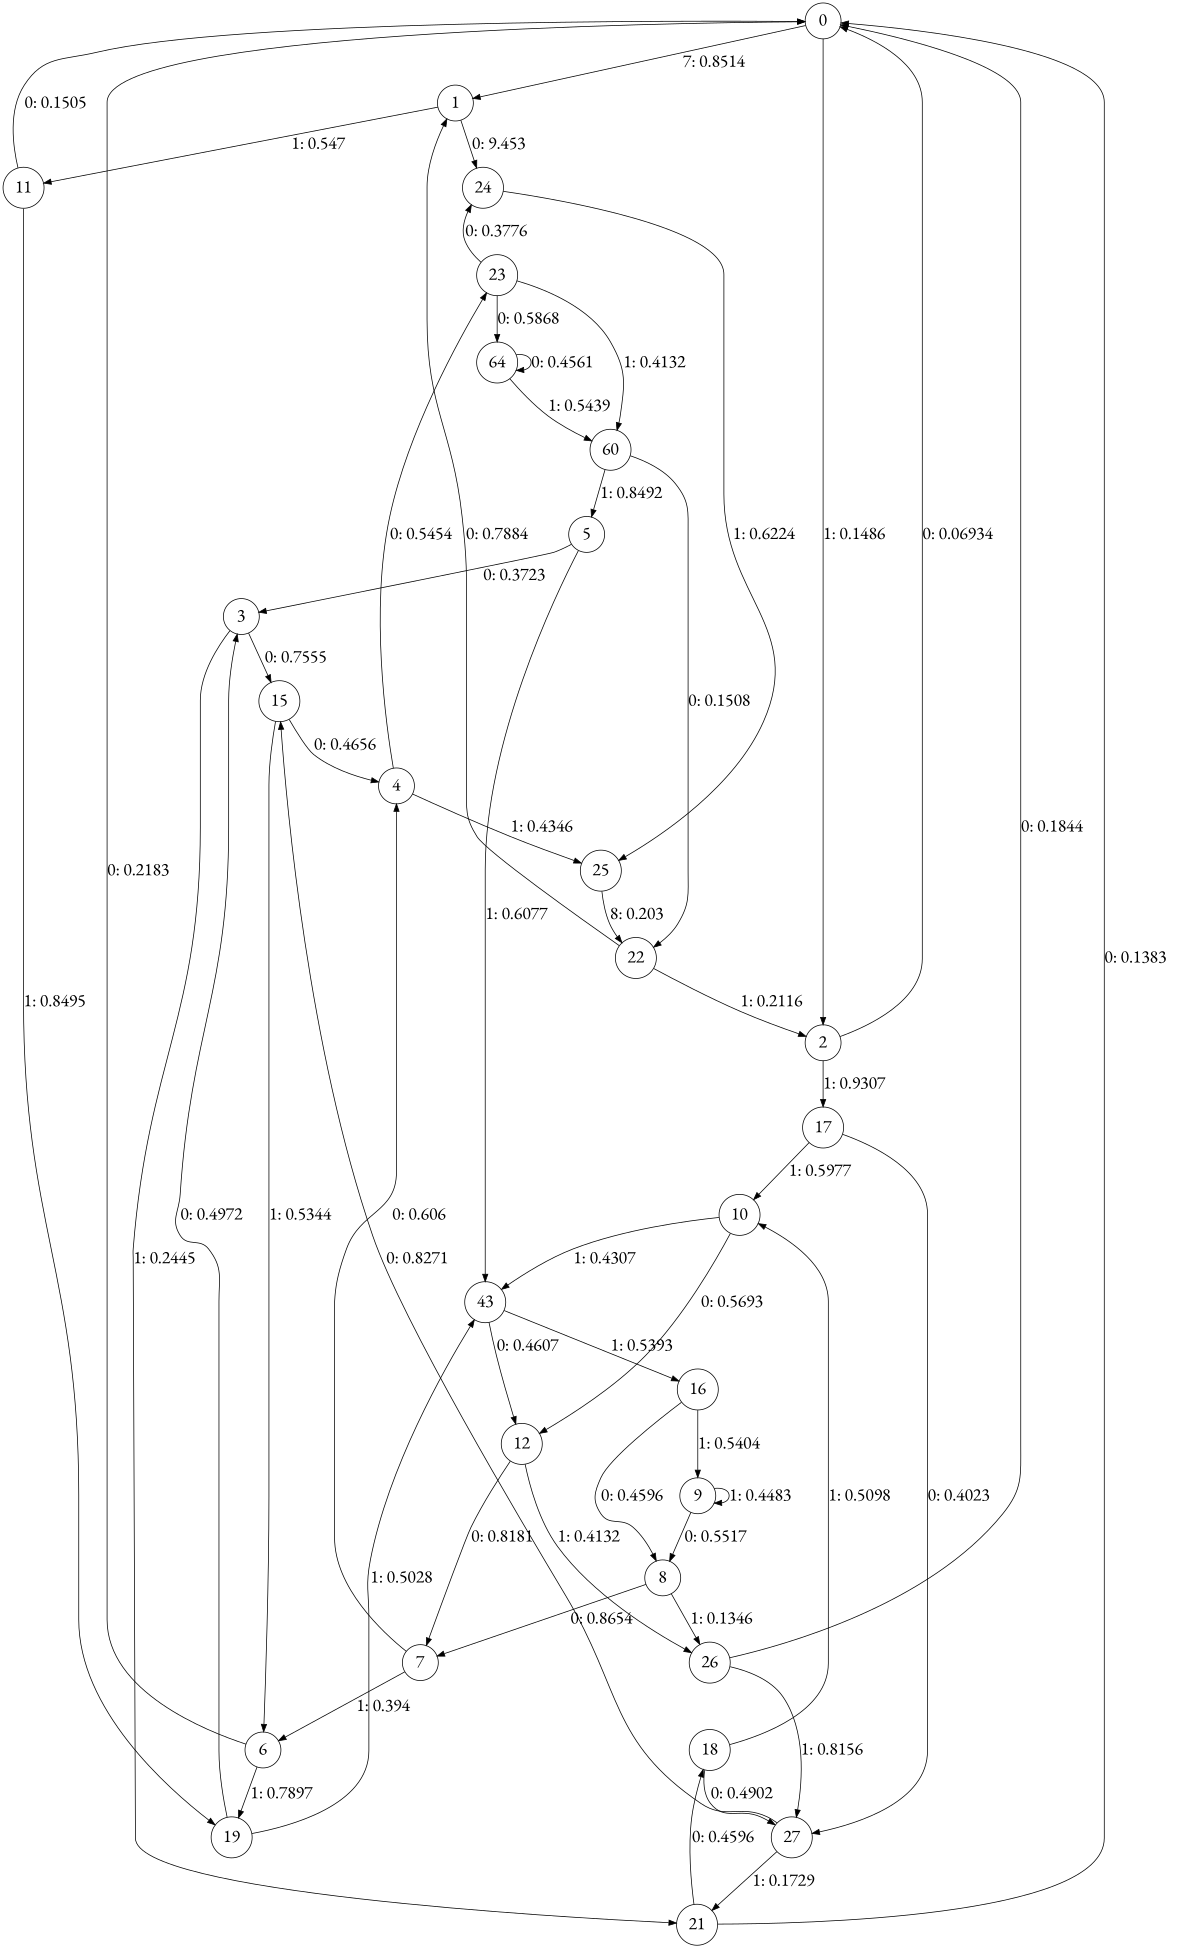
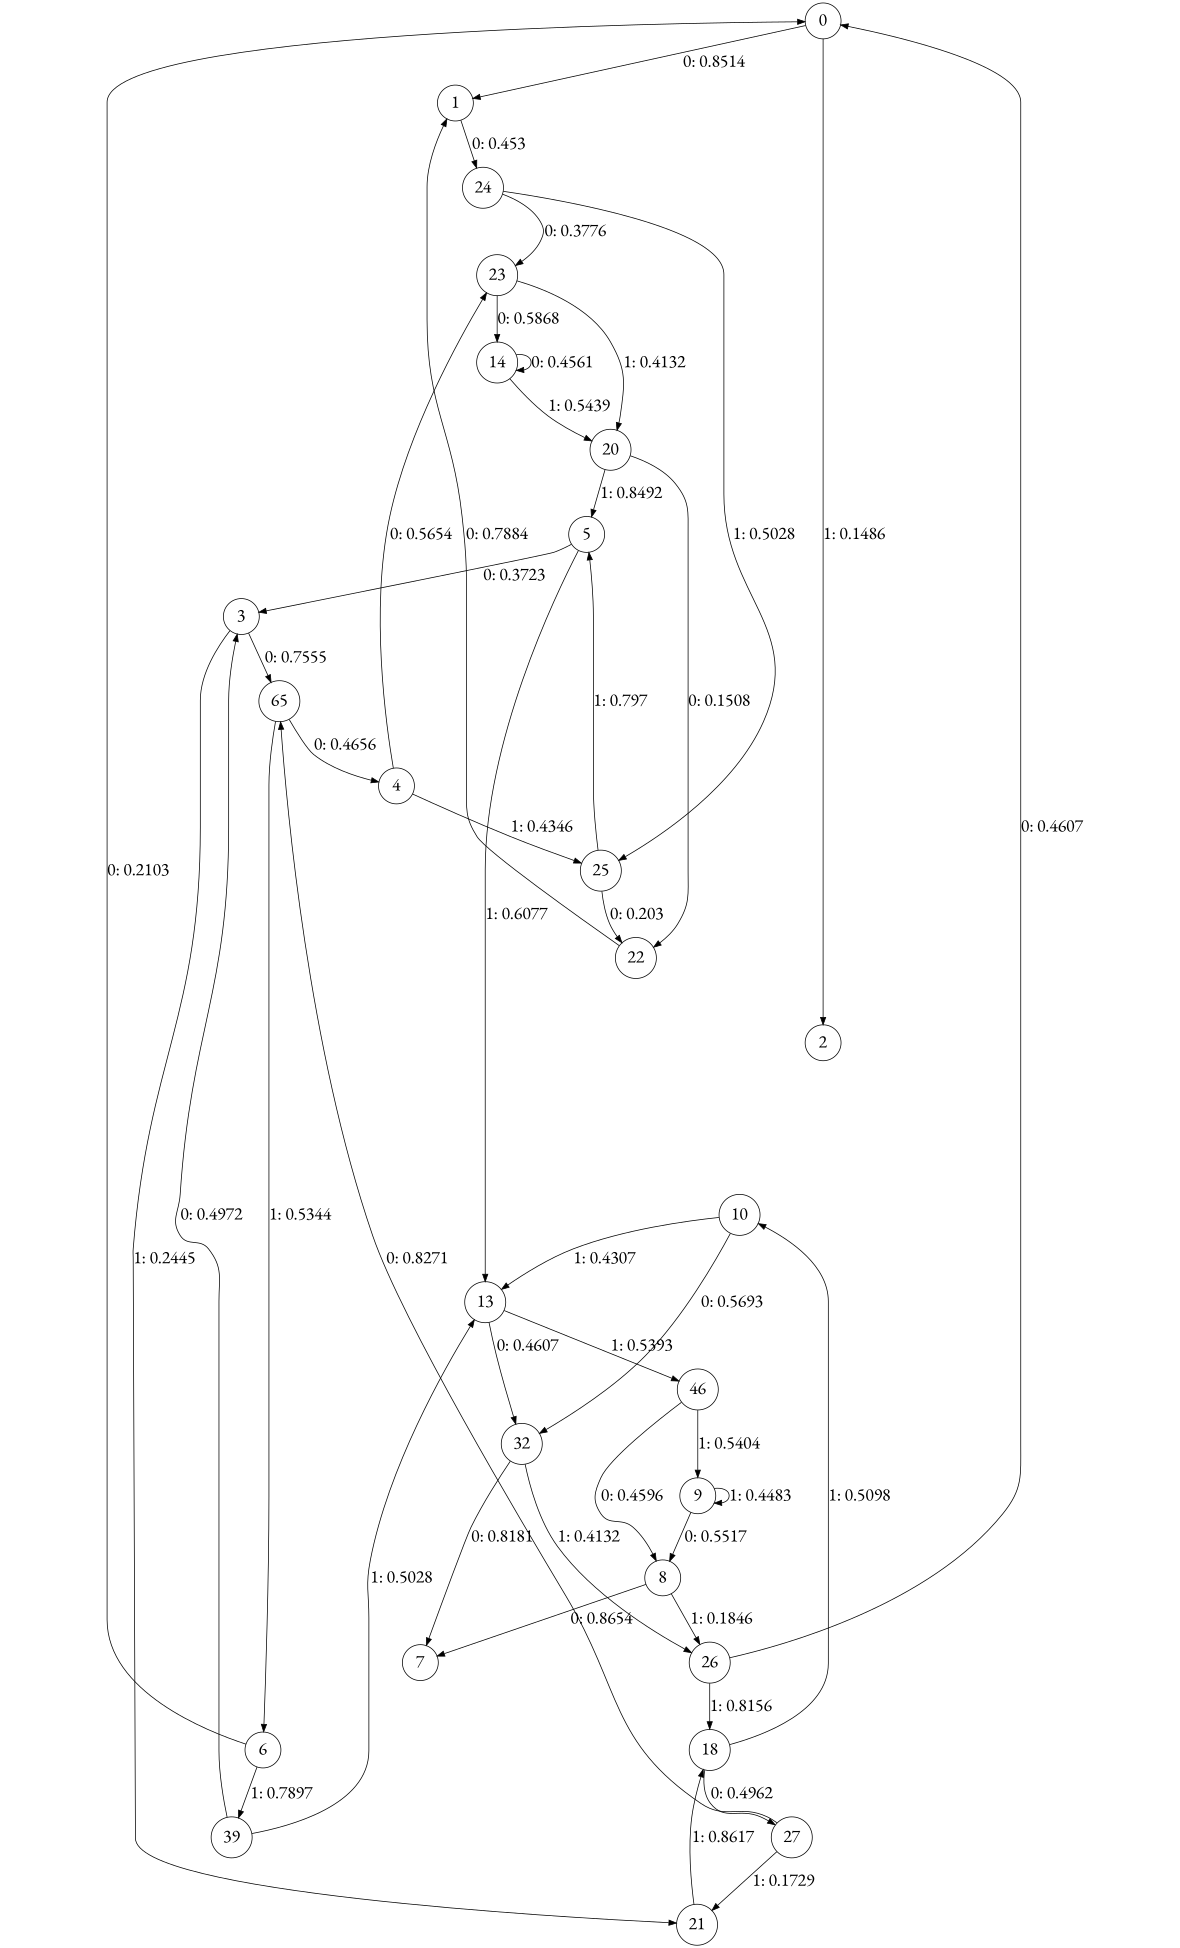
  digraph {
    fontname="EB Garamond"
    node [fontname="EB Garamond" fontsize=24 shape=circle]
    edge [fontname="EB Garamond" fontsize=24]
    0
    1
    2
    24
-   11
-   17
    23
    25
-   19
+   19 [label=39]
    10
    27
-   14 [label=64]
-   20 [label=60]
+   14
+   20
    5
    22
    3
-   13 [label=43]
-   12
-   15
+   13
+   12 [label=32]
+   15 [label=65]
    21
    4
    6
    18
-   16
+   16 [label=46]
    7
    26
    8
    9
-   0 -> 1 [label="7: 0.8514   "]
+   0 -> 1 [label="0: 0.8514   "]
    0 -> 2 [label="1: 0.1486   "]
-   1 -> 24 [label="0: 9.453    "]
-   1 -> 11 [label="1: 0.547    "]
-   2 -> 0 [label="0: 0.06934  "]
-   2 -> 17 [label="1: 0.9307   "]
-   23 -> 24 [label="0: 0.3776   "]
-   24 -> 25 [label="1: 0.6224   "]
-   11 -> 0 [label="0: 0.1505   "]
-   11 -> 19 [label="1: 0.8495   "]
-   17 -> 10 [label="1: 0.5977   "]
-   17 -> 27 [label="0: 0.4023   "]
+   1 -> 24 [label="0: 0.453    "]
+   24 -> 23 [label="0: 0.3776   "]
+   24 -> 25 [label="1: 0.5028   "]
    23 -> 14 [label="0: 0.5868   "]
    23 -> 20 [label="1: 0.4132   "]
-   25 -> 22 [label="8: 0.203    "]
+   25 -> 5 [label="1: 0.797    "]
+   25 -> 22 [label="0: 0.203    "]
    19 -> 3 [label="0: 0.4972   "]
    19 -> 13 [label="1: 0.5028   "]
    10 -> 13 [label="1: 0.4307   "]
    10 -> 12 [label="0: 0.5693   "]
    27 -> 15 [label="0: 0.8271   "]
    27 -> 21 [label="1: 0.1729   "]
    14 -> 14 [label="0: 0.4561   "]
    14 -> 20 [label="1: 0.5439   "]
    20 -> 5 [label="1: 0.8492   "]
    20 -> 22 [label="0: 0.1508   "]
    5 -> 3 [label="0: 0.3723   "]
    5 -> 13 [label="1: 0.6077   "]
    22 -> 1 [label="0: 0.7884   "]
-   22 -> 2 [label="1: 0.2116   "]
    3 -> 15 [label="0: 0.7555   "]
    3 -> 21 [label="1: 0.2445   "]
    13 -> 12 [label="0: 0.4607   "]
    13 -> 16 [label="1: 0.5393   "]
    12 -> 7 [label="0: 0.8181   "]
    12 -> 26 [label="1: 0.4132   "]
    15 -> 4 [label="0: 0.4656   "]
    15 -> 6 [label="1: 0.5344   "]
-   21 -> 0 [label="0: 0.1383   "]
-   21 -> 18 [label="0: 0.4596   "]
-   4 -> 23 [label="0: 0.5454   "]
+   21 -> 18 [label="1: 0.8617   "]
+   4 -> 23 [label="0: 0.5654   "]
    4 -> 25 [label="1: 0.4346   "]
-   6 -> 0 [label="0: 0.2183   "]
+   6 -> 0 [label="0: 0.2103   "]
    6 -> 19 [label="1: 0.7897   "]
    18 -> 10 [label="1: 0.5098   "]
-   18 -> 27 [label="0: 0.4902   "]
+   18 -> 27 [label="0: 0.4962   "]
    16 -> 8 [label="0: 0.4596   "]
    16 -> 9 [label="1: 0.5404   "]
-   7 -> 4 [label="0: 0.606    "]
-   7 -> 6 [label="1: 0.394    "]
-   26 -> 0 [label="0: 0.1844   "]
-   26 -> 27 [label="1: 0.8156   "]
+   26 -> 0 [label="0: 0.4607   "]
+   26 -> 18 [label="1: 0.8156   "]
    8 -> 7 [label="0: 0.8654   "]
-   8 -> 26 [label="1: 0.1346   "]
+   8 -> 26 [label="1: 0.1846   "]
    9 -> 8 [label="0: 0.5517   "]
    9 -> 9 [label="1: 0.4483   "]
  }
